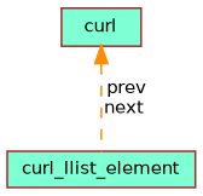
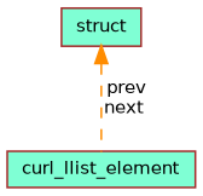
  digraph {
    node [color=brown fillcolor=aquamarine fontname=Helvetica fontsize=10 shape=record style=filled]
    n1 [fontcolor=black height=0.2 label=curl_llist_element width=0.4]
-   n2 [height=0.2 label=curl width=0.4]
+   n2 [height=0.2 label=struct width=0.4]
    n2 -> n1 [color=darkorange dir=back fontname=Helvetica fontsize=10 label=" prev\nnext" labelfontname=Helvetica labelfontsize=10 style=dashed]
  }
